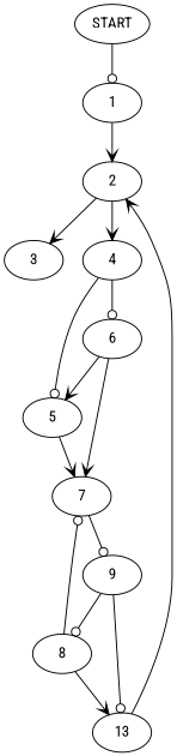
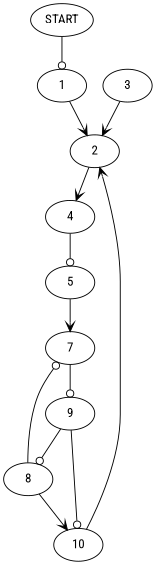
  digraph {
    fontname="Roboto Condensed"
    node [fontname="Roboto Condensed"]
    edge [arrowhead=vee fontname="Roboto Condensed"]
    n1 [label=START]
    1
    2
    3
    4
    5
-   6
    7
    9
    8
-   10 [label=13]
+   10
    n1 -> 1 [arrowhead=odot]
    1 -> 2
-   2 -> 3
+   3 -> 2
    2 -> 4
    4 -> 5 [arrowhead=odot]
-   4 -> 6 [arrowhead=odot]
    5 -> 7
-   6 -> 5
-   6 -> 7
    7 -> 9 [arrowhead=odot]
    9 -> 8 [arrowhead=odot]
    9 -> 10 [arrowhead=odot]
    8 -> 7 [arrowhead=odot]
    8 -> 10
    10 -> 2
  }
